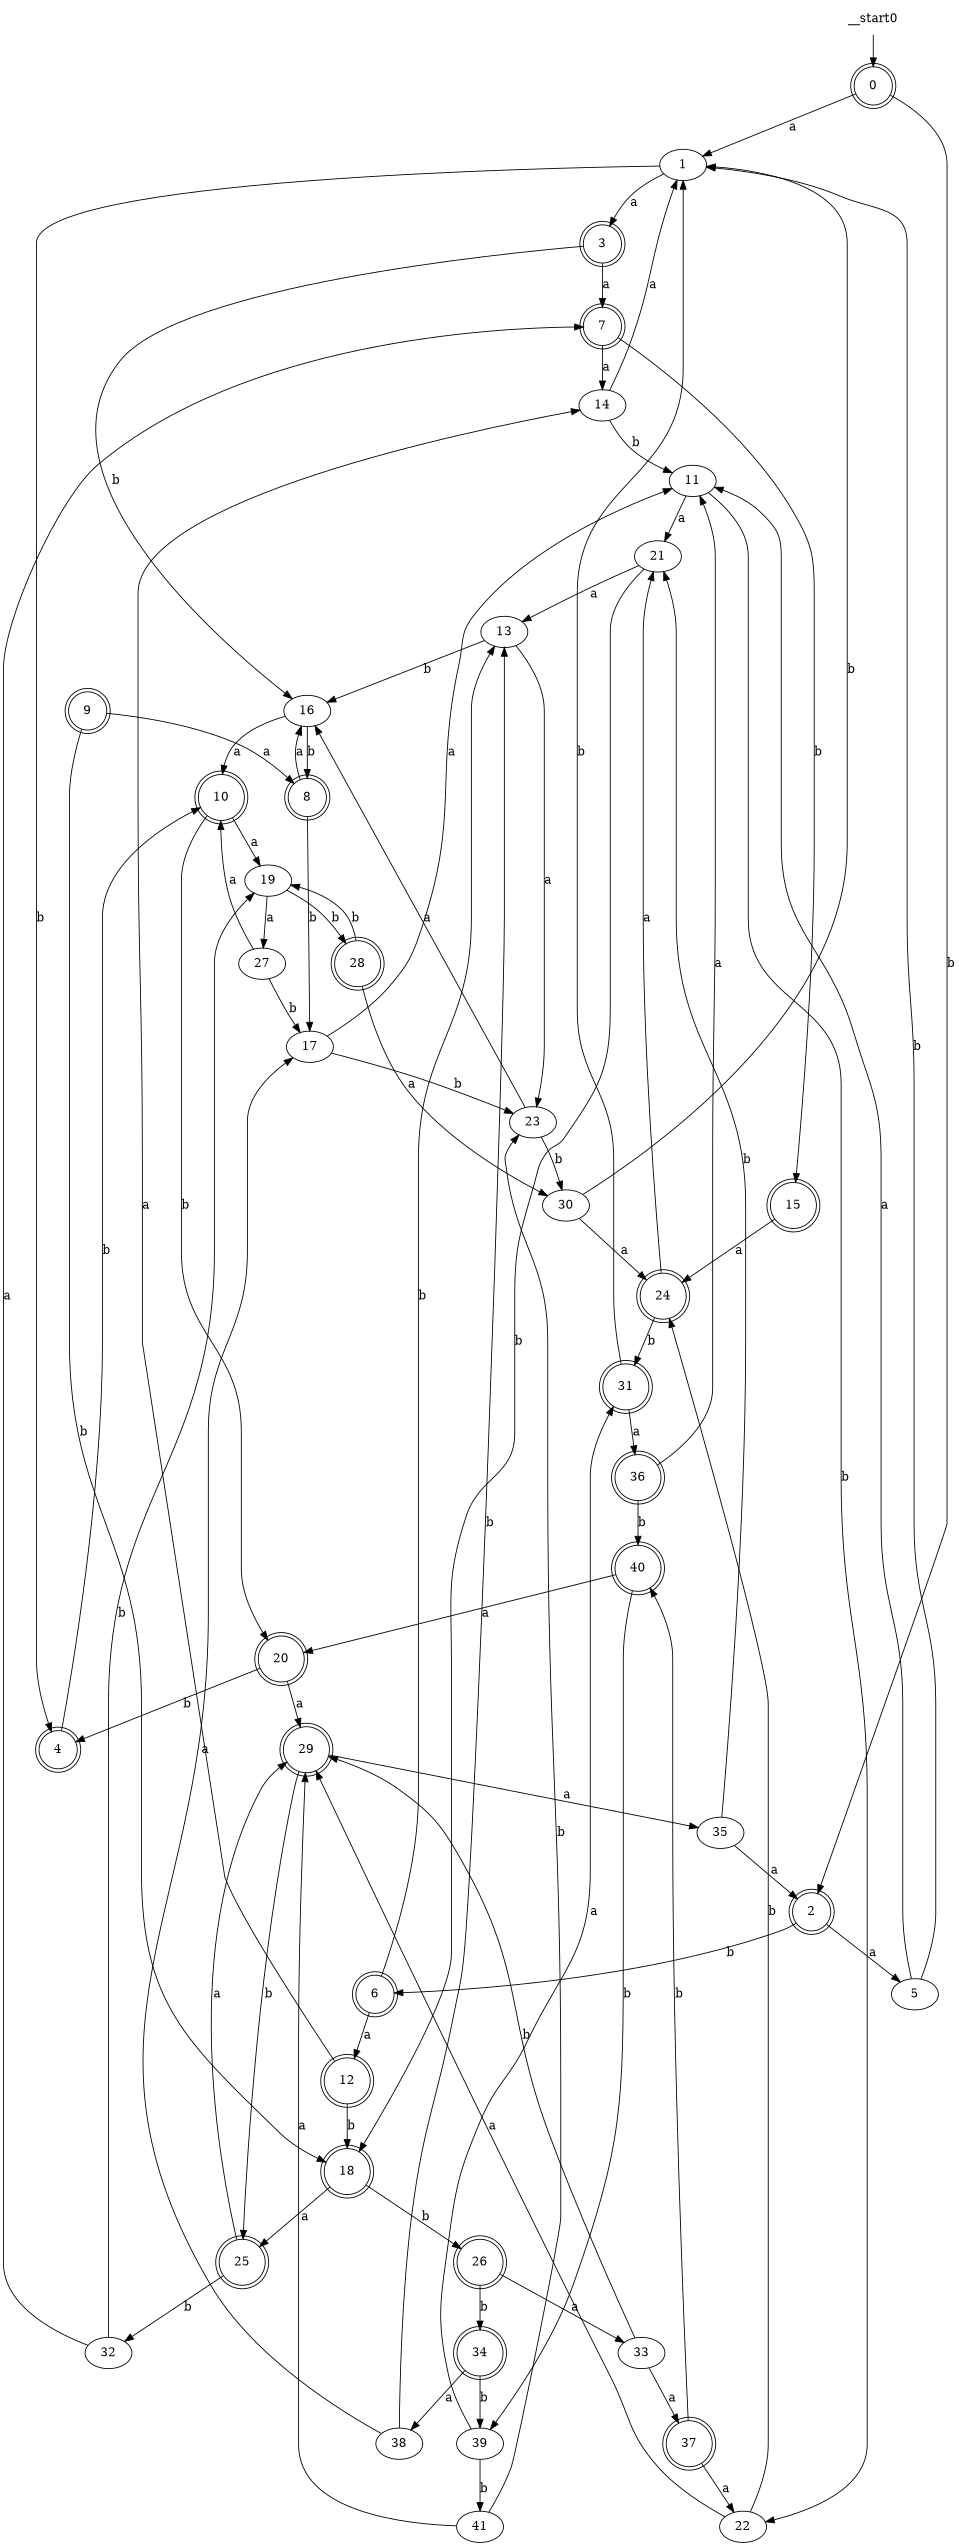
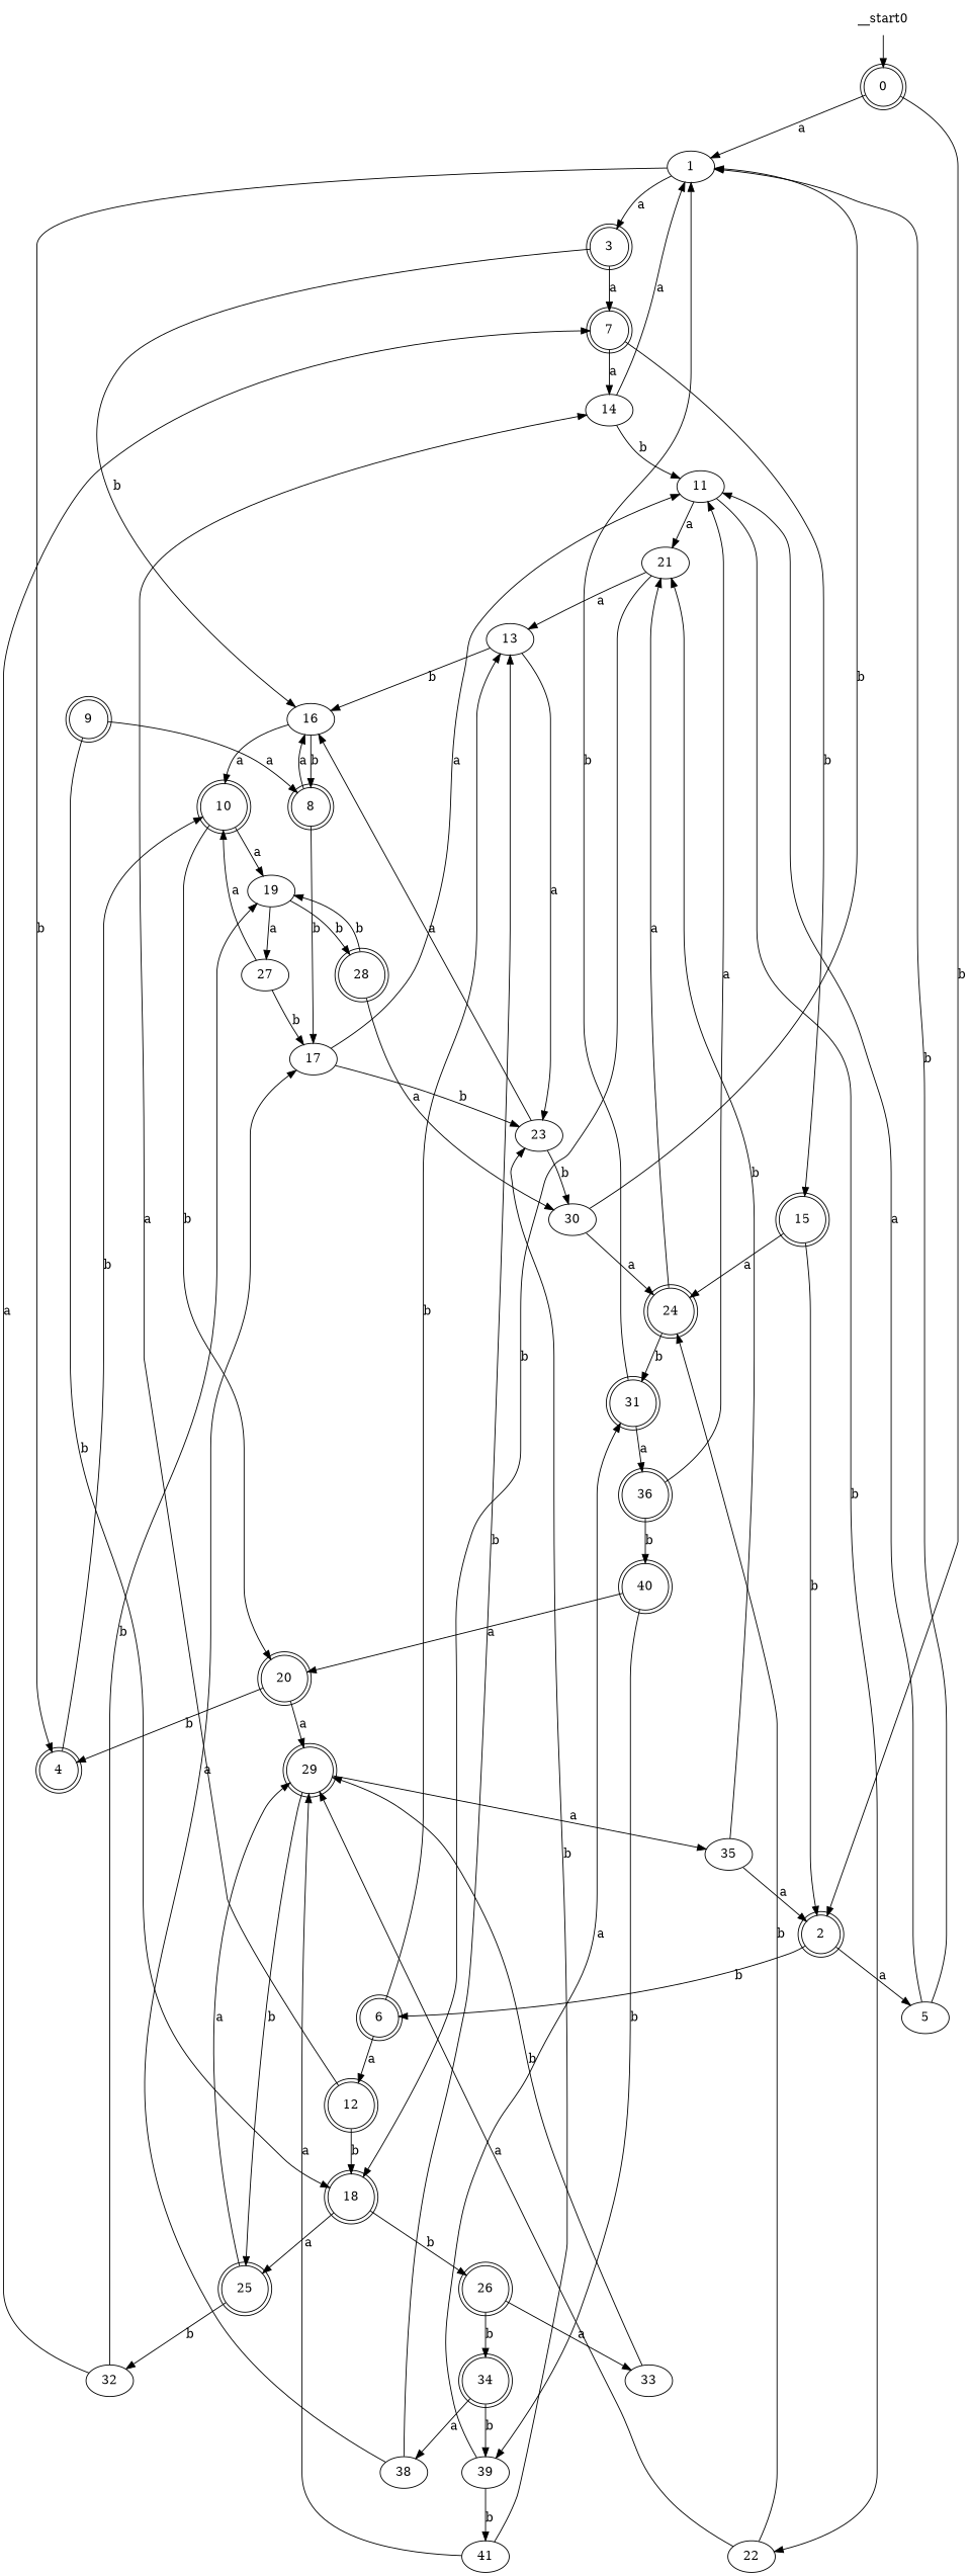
  digraph {
    node [shape=doublecircle]
    __start0 [shape=none]
    0
    1 [shape=""]
    2
    3
    4
    5 [shape=""]
    6
    7
    16 [shape=""]
    10
    11 [shape=""]
    12
    13 [shape=""]
    14 [shape=""]
    15
    8
    17 [shape=""]
    9
    18
    19 [shape=""]
    20
    21 [shape=""]
    22 [shape=""]
    23 [shape=""]
    24
    25
    26
    27 [shape=""]
    28
    29
    30 [shape=""]
    31
    32 [shape=""]
    33 [shape=""]
    34
    35 [shape=""]
    36
-   37
    38 [shape=""]
    39 [shape=""]
    40
    41 [shape=""]
    __start0 -> 0
    0 -> 1 [label=a]
    0 -> 2 [label=b]
    1 -> 3 [label=a]
    1 -> 4 [label=b]
    2 -> 5 [label=a]
    2 -> 6 [label=b]
    3 -> 7 [label=a]
    3 -> 16 [label=b]
    4 -> 10 [label=b]
    5 -> 1 [label=b]
    5 -> 11 [label=a]
    6 -> 12 [label=a]
    6 -> 13 [label=b]
    7 -> 14 [label=a]
    7 -> 15 [label=b]
    16 -> 10 [label=a]
    16 -> 8 [label=b]
    10 -> 19 [label=a]
    10 -> 20 [label=b]
    11 -> 21 [label=a]
    11 -> 22 [label=b]
    12 -> 14 [label=a]
    12 -> 18 [label=b]
    13 -> 16 [label=b]
    13 -> 23 [label=a]
    14 -> 1 [label=a]
    14 -> 11 [label=b]
+   15 -> 2 [label=b]
    15 -> 24 [label=a]
    8 -> 16 [label=a]
    8 -> 17 [label=b]
    17 -> 11 [label=a]
    17 -> 23 [label=b]
    9 -> 8 [label=a]
    9 -> 18 [label=b]
    18 -> 25 [label=a]
    18 -> 26 [label=b]
    19 -> 27 [label=a]
    19 -> 28 [label=b]
    20 -> 4 [label=b]
    20 -> 29 [label=a]
    21 -> 13 [label=a]
    21 -> 18 [label=b]
    22 -> 24 [label=b]
    22 -> 29 [label=a]
    23 -> 16 [label=a]
    23 -> 30 [label=b]
    24 -> 21 [label=a]
    24 -> 31 [label=b]
    25 -> 29 [label=a]
    25 -> 32 [label=b]
    26 -> 33 [label=a]
    26 -> 34 [label=b]
    27 -> 10 [label=a]
    27 -> 17 [label=b]
    28 -> 19 [label=b]
    28 -> 30 [label=a]
    29 -> 25 [label=b]
    29 -> 35 [label=a]
    30 -> 1 [label=b]
    30 -> 24 [label=a]
    31 -> 1 [label=b]
    31 -> 36 [label=a]
    32 -> 7 [label=a]
    32 -> 19 [label=b]
    33 -> 29 [label=b]
-   33 -> 37 [label=a]
    34 -> 38 [label=a]
    34 -> 39 [label=b]
    35 -> 2 [label=a]
    35 -> 21 [label=b]
    36 -> 11 [label=a]
    36 -> 40 [label=b]
-   37 -> 22 [label=a]
-   37 -> 40 [label=b]
    38 -> 13 [label=b]
    38 -> 17 [label=a]
    39 -> 31 [label=a]
    39 -> 41 [label=b]
    40 -> 20 [label=a]
    40 -> 39 [label=b]
    41 -> 23 [label=b]
    41 -> 29 [label=a]
  }
